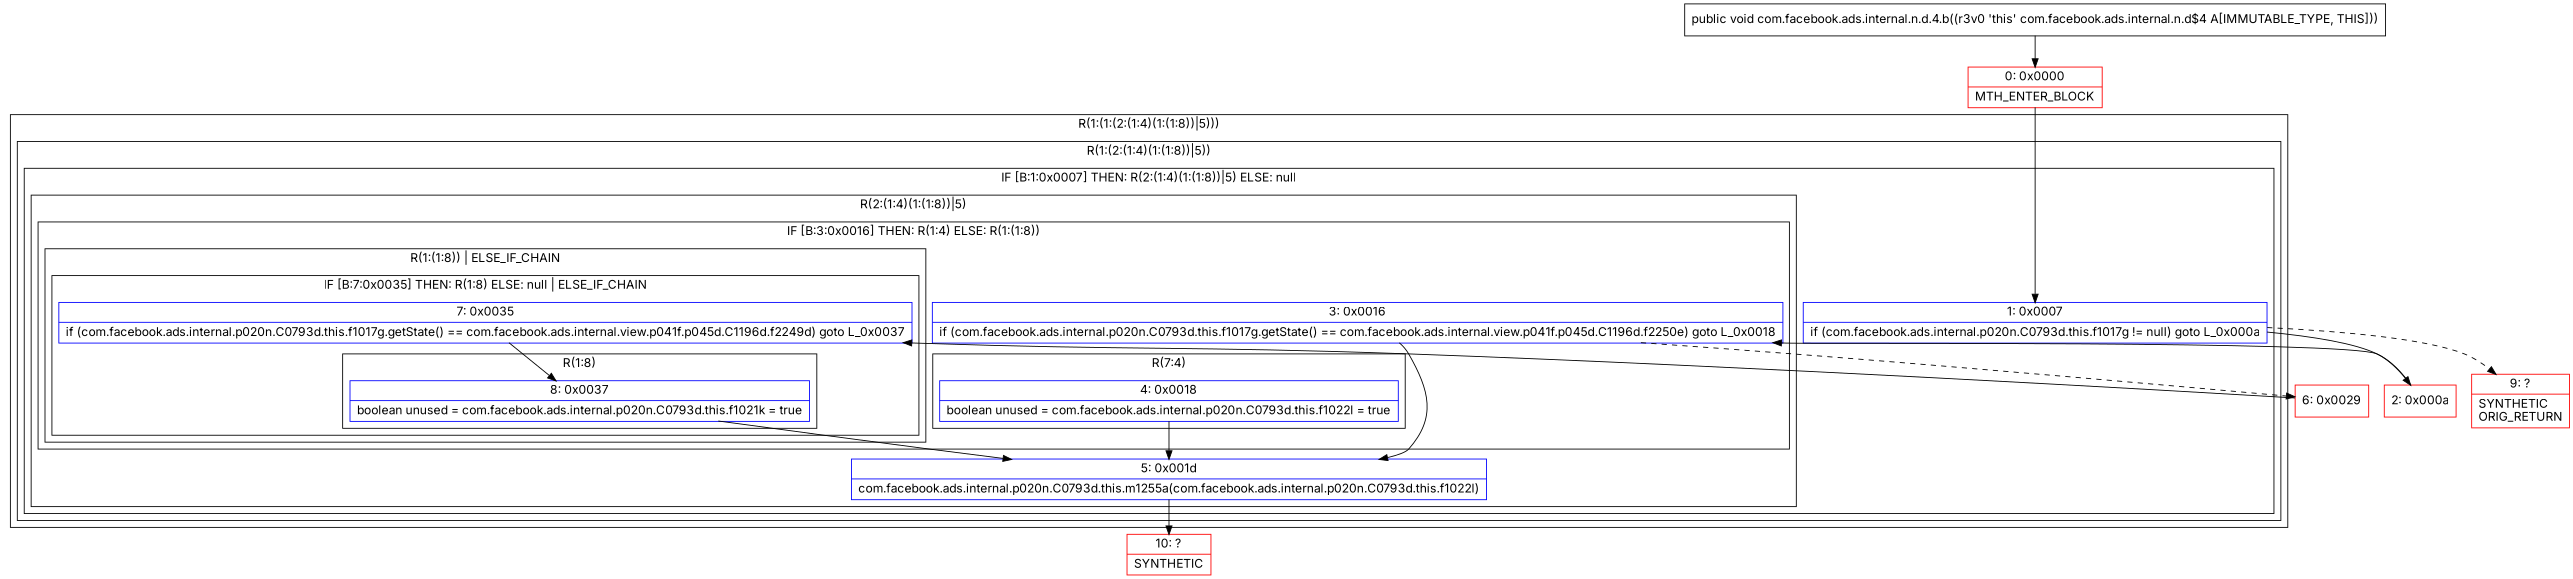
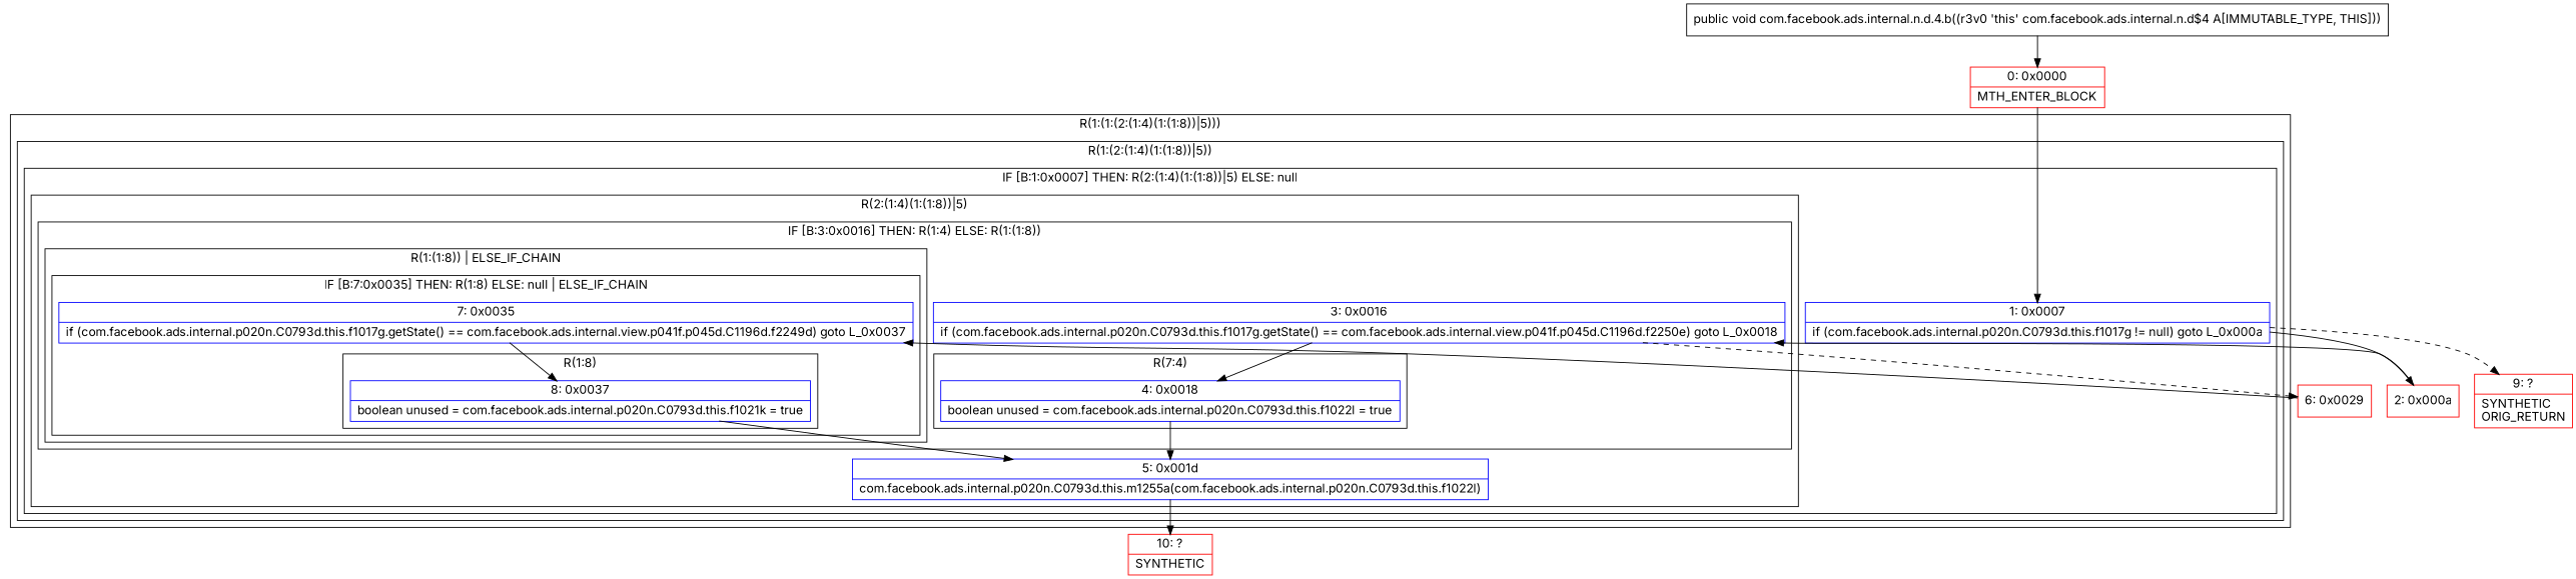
  digraph {
    fontname=Inter
    node [color=blue fontname=Inter shape=record]
    edge [fontname=Inter]
    n1 [label="{4\:\ 0x0018|boolean unused = com.facebook.ads.internal.p020n.C0793d.this.f1022l = true\l}"]
    n2 [label="{8\:\ 0x0037|boolean unused = com.facebook.ads.internal.p020n.C0793d.this.f1021k = true\l}"]
    n3 [label="{7\:\ 0x0035|if (com.facebook.ads.internal.p020n.C0793d.this.f1017g.getState() == com.facebook.ads.internal.view.p041f.p045d.C1196d.f2249d) goto L_0x0037\l}"]
    n4 [label="{3\:\ 0x0016|if (com.facebook.ads.internal.p020n.C0793d.this.f1017g.getState() == com.facebook.ads.internal.view.p041f.p045d.C1196d.f2250e) goto L_0x0018\l}"]
    n5 [label="{5\:\ 0x001d|com.facebook.ads.internal.p020n.C0793d.this.m1255a(com.facebook.ads.internal.p020n.C0793d.this.f1022l)\l}"]
    n6 [label="{1\:\ 0x0007|if (com.facebook.ads.internal.p020n.C0793d.this.f1017g != null) goto L_0x000a\l}"]
    n7 [color=red label="{6\:\ 0x0029}"]
    n8 [color=red label="{10\:\ ?|SYNTHETIC\l}"]
    n9 [color=red label="{2\:\ 0x000a}"]
    n10 [color=red label="{9\:\ ?|SYNTHETIC\lORIG_RETURN\l}"]
    n11 [color=red label="{0\:\ 0x0000|MTH_ENTER_BLOCK\l}"]
    n12 [label="{public void com.facebook.ads.internal.n.d.4.b((r3v0 'this' com.facebook.ads.internal.n.d$4 A[IMMUTABLE_TYPE, THIS])) }" color=""]
    subgraph cluster_1 {
      label="R(1:(1:(2:(1:4)(1:(1:8))|5)))"
      subgraph cluster_2 {
        label="R(1:(2:(1:4)(1:(1:8))|5))"
        subgraph cluster_3 {
          label="IF [B:1:0x0007] THEN: R(2:(1:4)(1:(1:8))|5) ELSE: null"
          n6
          subgraph cluster_4 {
            label="R(2:(1:4)(1:(1:8))|5)"
            n5
            subgraph cluster_5 {
              label="IF [B:3:0x0016] THEN: R(1:4) ELSE: R(1:(1:8))"
              n4
              subgraph cluster_6 {
                label="R(7:4)"
                n1
              }
              subgraph cluster_7 {
                label="R(1:(1:8)) | ELSE_IF_CHAIN\l"
                subgraph cluster_8 {
                  label="IF [B:7:0x0035] THEN: R(1:8) ELSE: null | ELSE_IF_CHAIN\l"
                  n3
                  subgraph cluster_9 {
                    label="R(1:8)"
                    n2
                  }
                }
              }
            }
          }
        }
      }
    }
    n1 -> n5
    n2 -> n5
    n3 -> n2
-   n4 -> n5
+   n4 -> n1
    n4 -> n7 [style=dashed]
    n5 -> n8
    n6 -> n9
    n6 -> n10 [style=dashed]
    n7 -> n3
    n9 -> n4
    n11 -> n6
    n12 -> n11
  }
